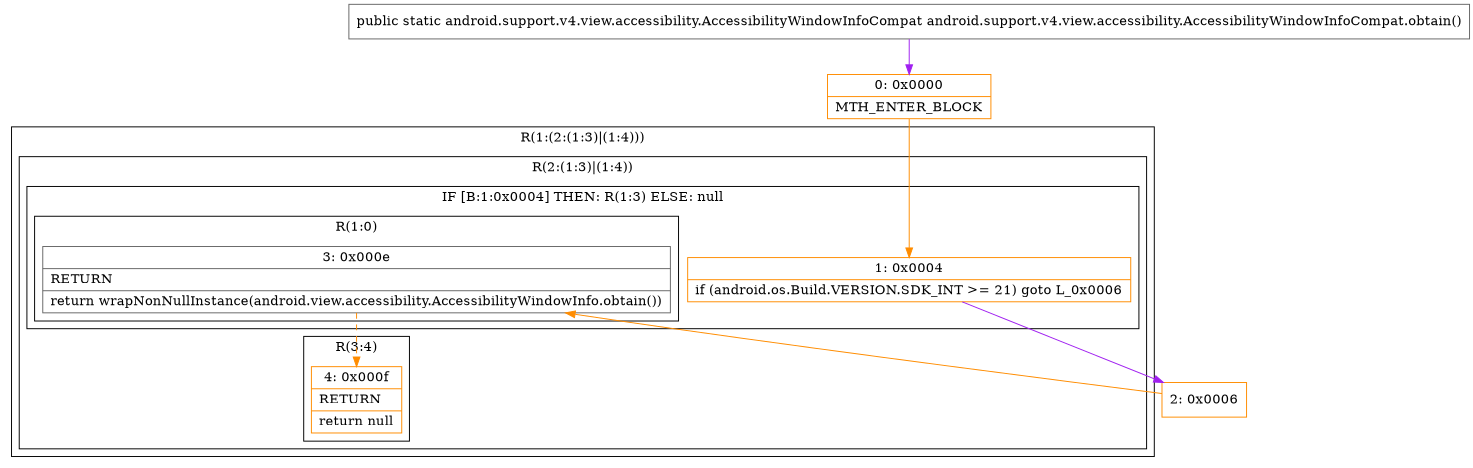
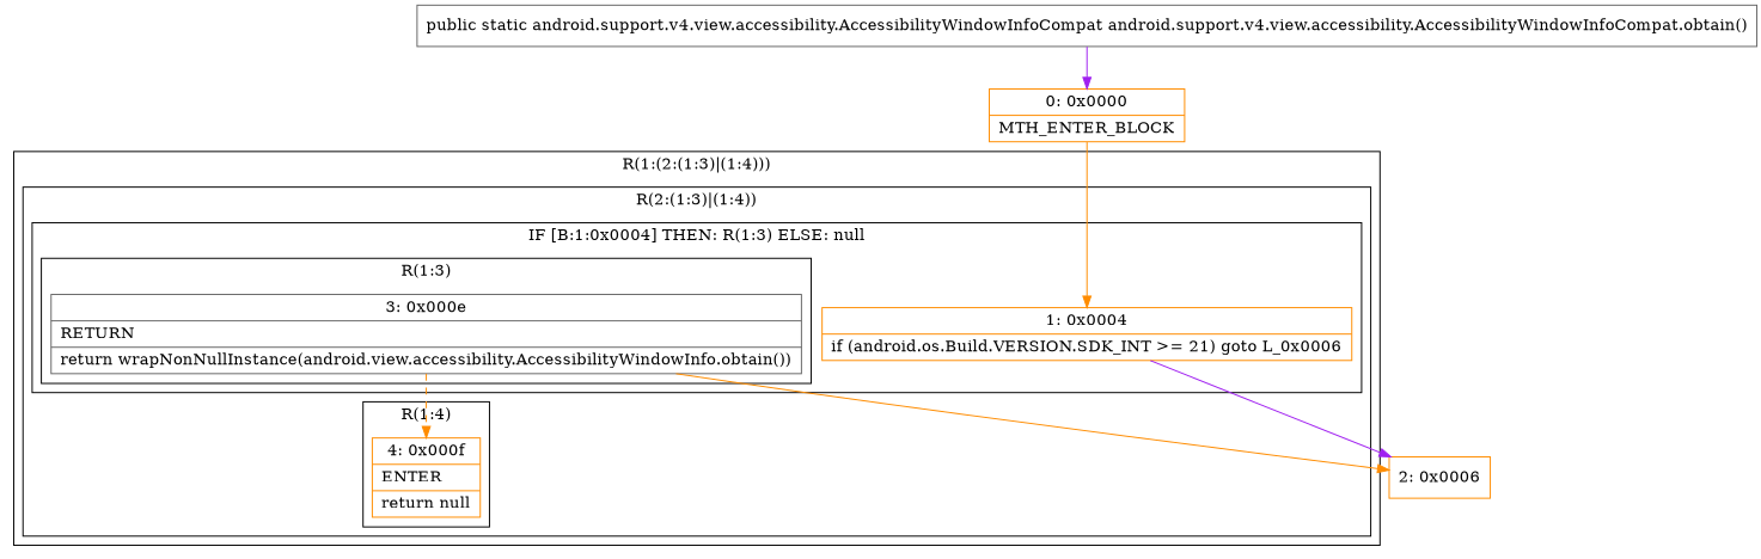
  digraph {
    node [color=darkorange shape=record]
    edge [color=darkorange]
    n1 [color=gray40 label="{3\:\ 0x000e|RETURN\l|return wrapNonNullInstance(android.view.accessibility.AccessibilityWindowInfo.obtain())\l}"]
    n2 [label="{1\:\ 0x0004|if (android.os.Build.VERSION.SDK_INT \>= 21) goto L_0x0006\l}"]
-   n3 [label="{4\:\ 0x000f|RETURN\l|return null\l}"]
+   n3 [label="{4\:\ 0x000f|ENTER\l|return null\l}"]
    n4 [label="{2\:\ 0x0006}"]
    n5 [label="{0\:\ 0x0000|MTH_ENTER_BLOCK\l}"]
    n6 [color=gray40 label="{public static android.support.v4.view.accessibility.AccessibilityWindowInfoCompat android.support.v4.view.accessibility.AccessibilityWindowInfoCompat.obtain() }"]
    subgraph cluster_1 {
      label="R(1:(2:(1:3)|(1:4)))"
      subgraph cluster_2 {
        label="R(2:(1:3)|(1:4))"
        subgraph cluster_3 {
          label="IF [B:1:0x0004] THEN: R(1:3) ELSE: null"
          n2
          subgraph cluster_4 {
-           label="R(1:0)"
+           label="R(1:3)"
            n1
          }
        }
        subgraph cluster_5 {
-         label="R(3:4)"
+         label="R(1:4)"
          n3
        }
      }
    }
    n1 -> n3 [style=dashed]
    n2 -> n4 [color=purple]
-   n4 -> n1
+   n1 -> n4
    n5 -> n2
    n6 -> n5 [color=purple]
  }
